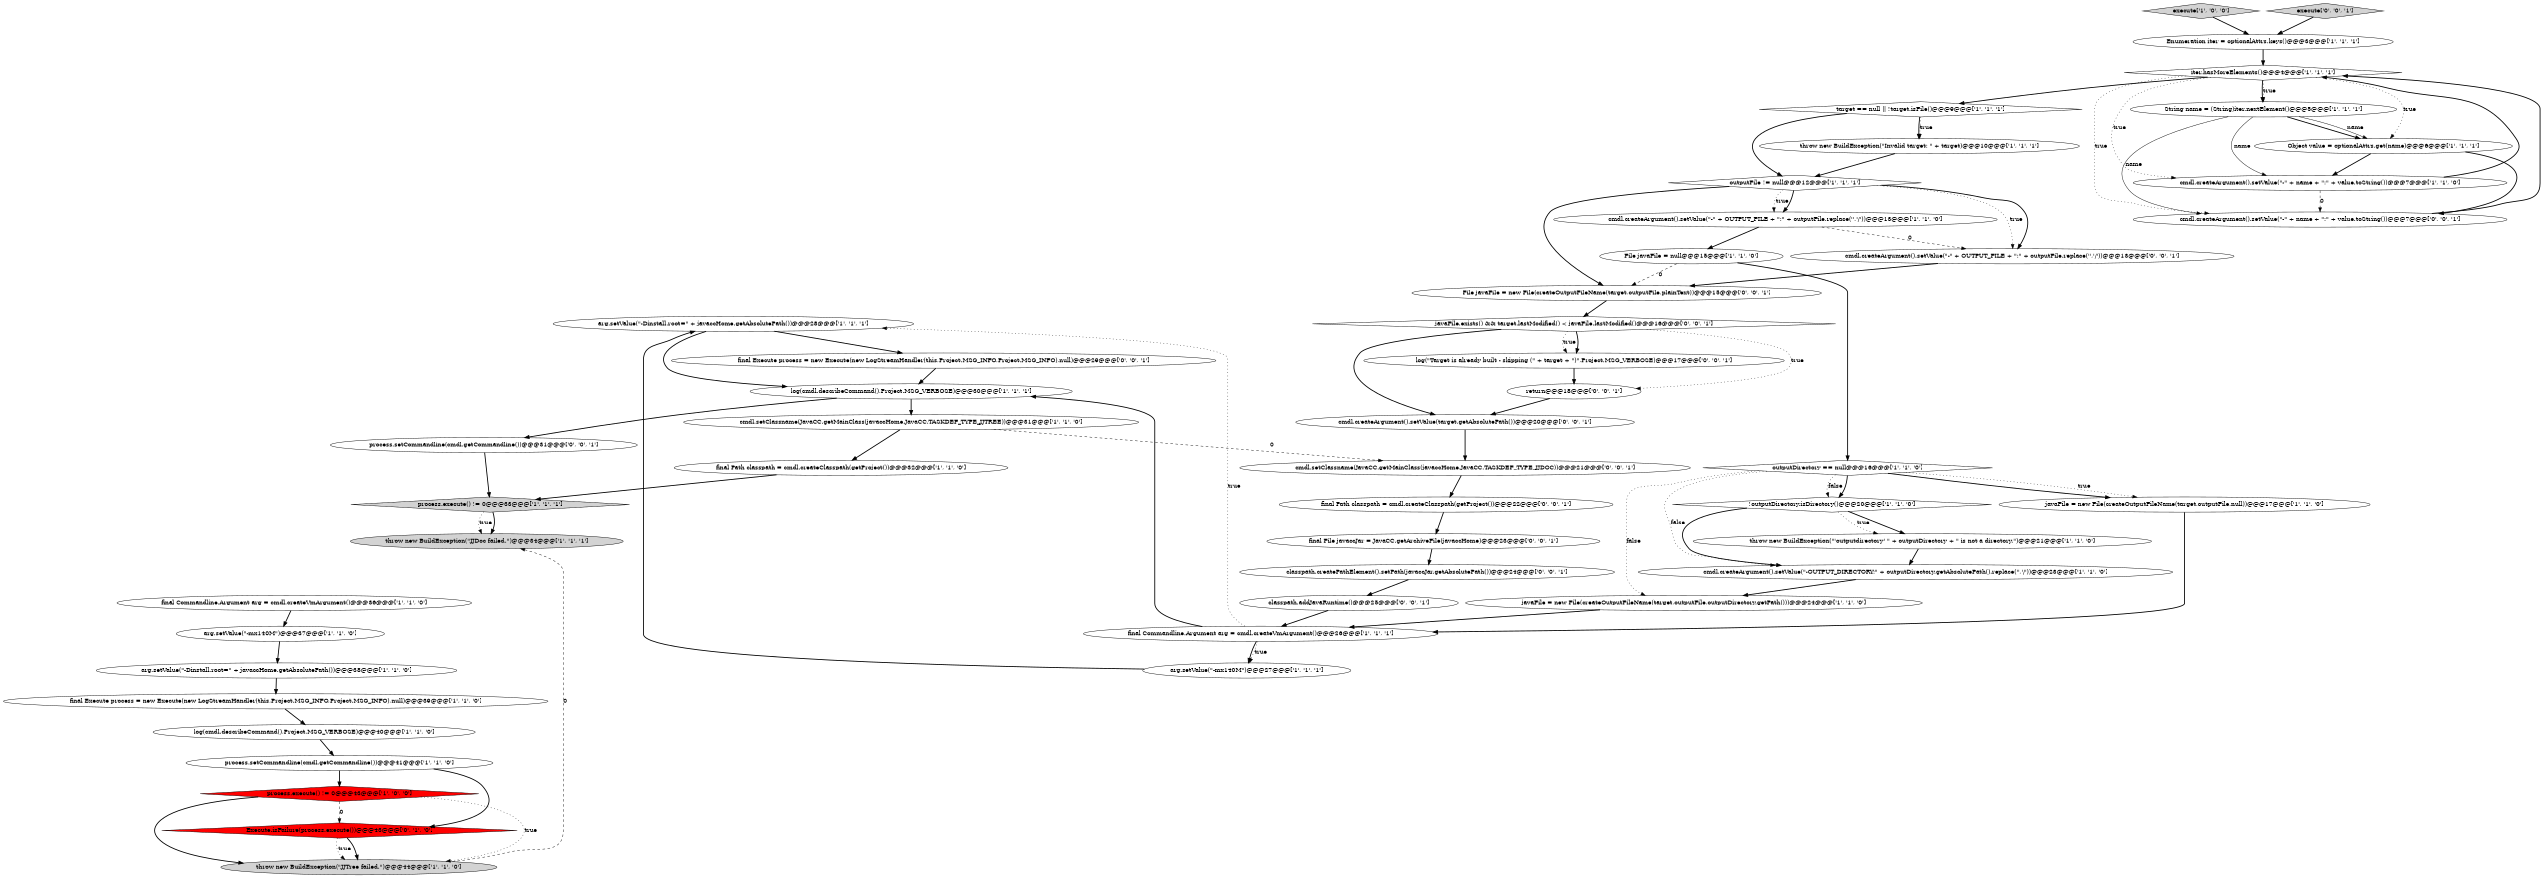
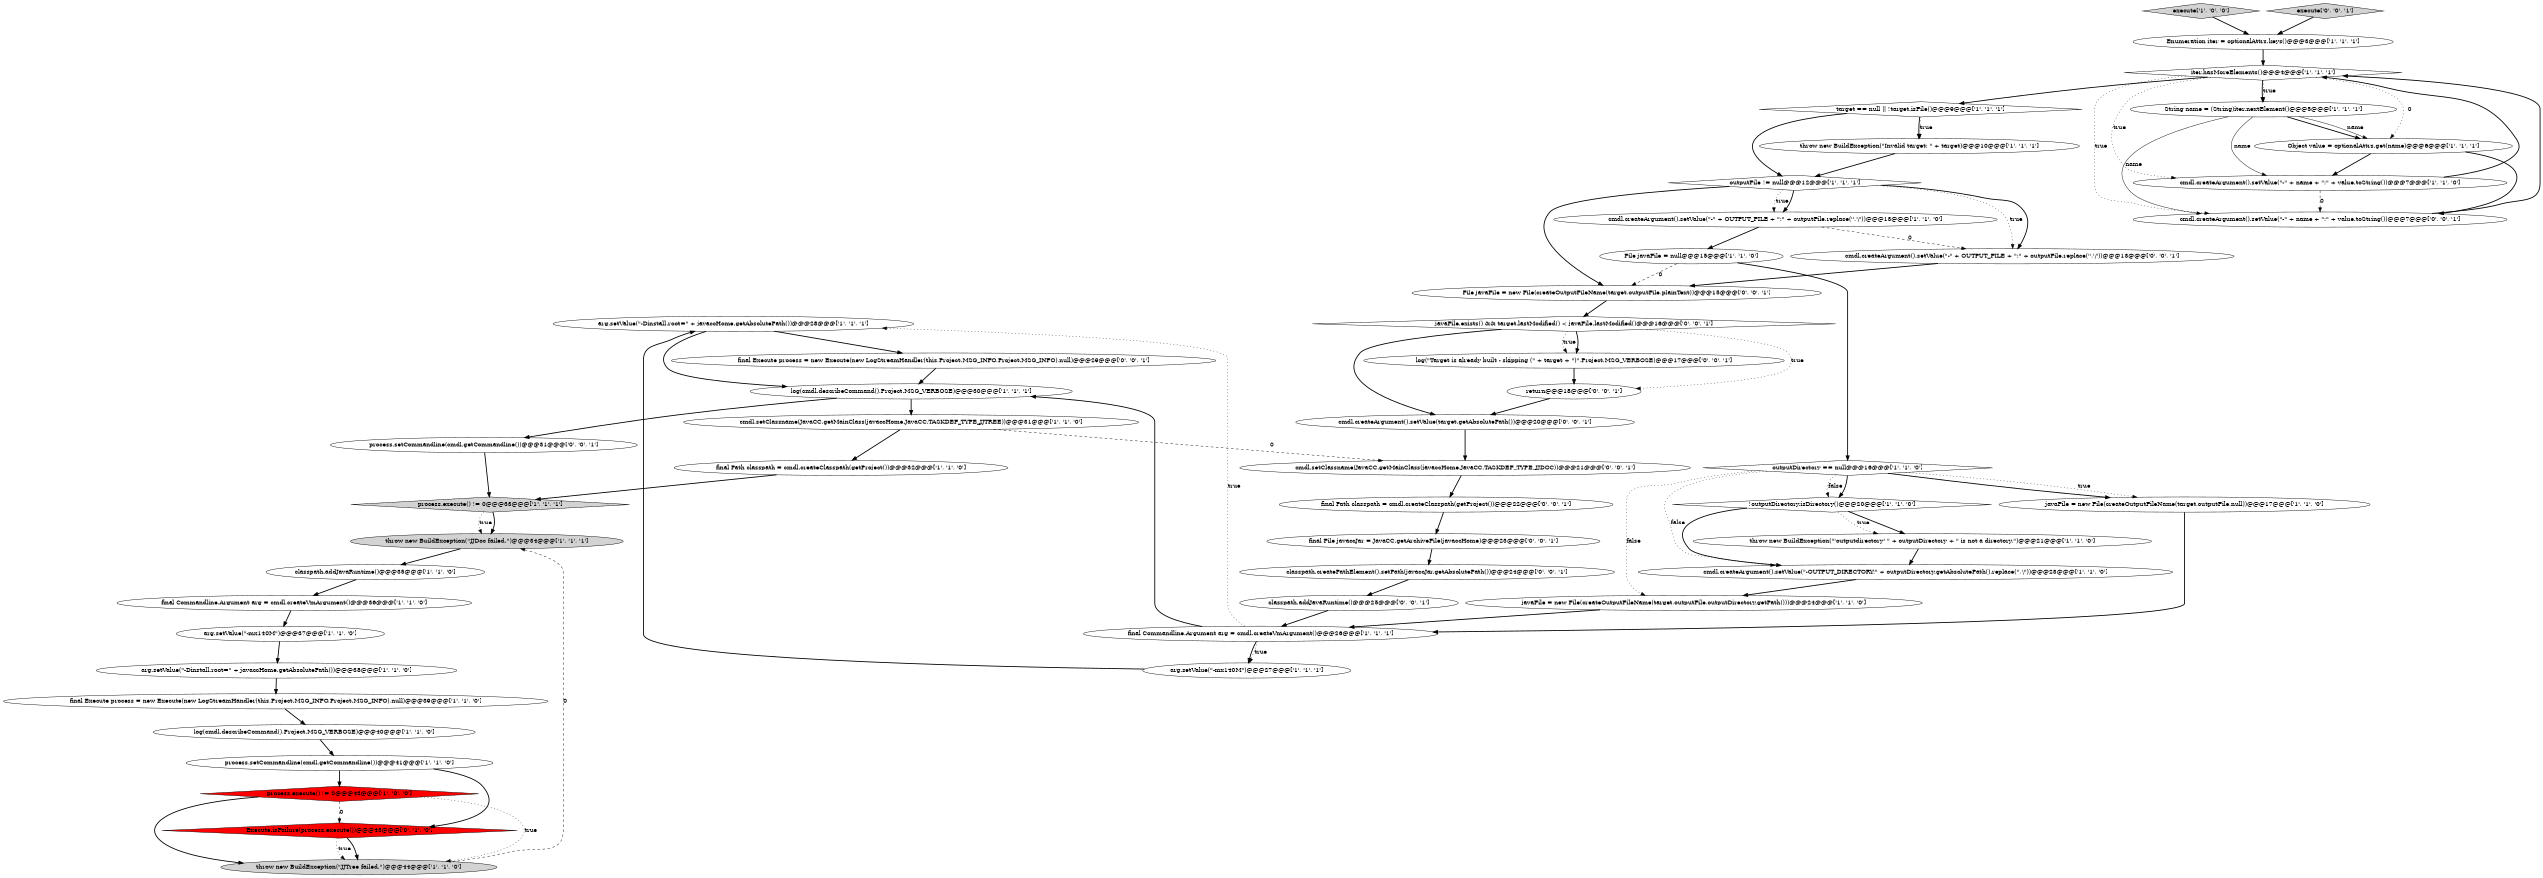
  digraph {
    node [fillcolor=white shape=ellipse style=filled]
    edge [style=bold]
    n1 [label="arg.setValue(\"-Dinstall.root=\" + javaccHome.getAbsolutePath())@@@28@@@['1', '1', '1']"]
    n2 [label="log(cmdl.describeCommand(),Project.MSG_VERBOSE)@@@30@@@['1', '1', '1']"]
    n3 [label="final Execute process = new Execute(new LogStreamHandler(this,Project.MSG_INFO,Project.MSG_INFO),null)@@@29@@@['0', '0', '1']"]
    n4 [label="cmdl.setClassname(JavaCC.getMainClass(javaccHome,JavaCC.TASKDEF_TYPE_JJTREE))@@@31@@@['1', '1', '0']"]
    n5 [label="process.setCommandline(cmdl.getCommandline())@@@31@@@['0', '0', '1']"]
    n6 [label="final Commandline.Argument arg = cmdl.createVmArgument()@@@36@@@['1', '1', '0']"]
    n7 [label="arg.setValue(\"-mx140M\")@@@37@@@['1', '1', '0']"]
    n8 [label="arg.setValue(\"-Dinstall.root=\" + javaccHome.getAbsolutePath())@@@38@@@['1', '1', '0']"]
    n9 [label="cmdl.setClassname(JavaCC.getMainClass(javaccHome,JavaCC.TASKDEF_TYPE_JJDOC))@@@21@@@['0', '0', '1']"]
    n10 [label="final Path classpath = cmdl.createClasspath(getProject())@@@32@@@['1', '1', '0']"]
    n11 [label="final Path classpath = cmdl.createClasspath(getProject())@@@22@@@['0', '0', '1']"]
    n12 [fillcolor=lightgray label="process.execute() != 0@@@33@@@['1', '1', '1']" shape=diamond]
    n13 [label="outputFile != null@@@12@@@['1', '1', '1']" shape=diamond]
    n14 [label="cmdl.createArgument().setValue(\"-\" + OUTPUT_FILE + \":\" + outputFile.replace('\','/'))@@@13@@@['0', '0', '1']"]
    n15 [label="cmdl.createArgument().setValue(\"-\" + OUTPUT_FILE + \":\" + outputFile.replace('\','/'))@@@13@@@['1', '1', '0']"]
    n16 [label="File javaFile = new File(createOutputFileName(target,outputFile,plainText))@@@15@@@['0', '0', '1']"]
    n17 [label="File javaFile = null@@@15@@@['1', '1', '0']"]
    n18 [label="outputDirectory == null@@@16@@@['1', '1', '0']" shape=diamond]
    n19 [label="javaFile.exists() && target.lastModified() < javaFile.lastModified()@@@16@@@['0', '0', '1']" shape=diamond]
    n20 [fillcolor=lightgray label="throw new BuildException(\"JJDoc failed.\")@@@34@@@['1', '1', '1']"]
+   n21 [label="classpath.addJavaRuntime()@@@35@@@['1', '1', '0']"]
    n22 [label="final Commandline.Argument arg = cmdl.createVmArgument()@@@26@@@['1', '1', '1']"]
    n23 [label="arg.setValue(\"-mx140M\")@@@27@@@['1', '1', '1']"]
    n24 [label="return@@@18@@@['0', '0', '1']"]
    n25 [label="cmdl.createArgument().setValue(target.getAbsolutePath())@@@20@@@['0', '0', '1']"]
    n26 [label="javaFile = new File(createOutputFileName(target,outputFile,outputDirectory.getPath()))@@@24@@@['1', '1', '0']"]
    n27 [label="log(cmdl.describeCommand(),Project.MSG_VERBOSE)@@@40@@@['1', '1', '0']"]
    n28 [label="process.setCommandline(cmdl.getCommandline())@@@41@@@['1', '1', '0']"]
    n29 [fillcolor=red label="process.execute() != 0@@@43@@@['1', '0', '0']" shape=diamond]
    n30 [fillcolor=red label="Execute.isFailure(process.execute())@@@43@@@['0', '1', '0']" shape=diamond]
    n31 [label="!outputDirectory.isDirectory()@@@20@@@['1', '1', '0']" shape=diamond]
    n32 [label="cmdl.createArgument().setValue(\"-OUTPUT_DIRECTORY:\" + outputDirectory.getAbsolutePath().replace('\','/'))@@@23@@@['1', '1', '0']"]
    n33 [label="throw new BuildException(\"'outputdirectory' \" + outputDirectory + \" is not a directory.\")@@@21@@@['1', '1', '0']"]
    n34 [fillcolor=lightgray label="throw new BuildException(\"JJTree failed.\")@@@44@@@['1', '1', '0']"]
    n35 [label="classpath.addJavaRuntime()@@@25@@@['0', '0', '1']"]
    n36 [label="javaFile = new File(createOutputFileName(target,outputFile,null))@@@17@@@['1', '1', '0']"]
    n37 [label="final File javaccJar = JavaCC.getArchiveFile(javaccHome)@@@23@@@['0', '0', '1']"]
    n38 [label="log(\"Target is already built - skipping (\" + target + \")\",Project.MSG_VERBOSE)@@@17@@@['0', '0', '1']"]
    n39 [fillcolor=lightgray label="execute['1', '0', '0']" shape=diamond]
    n40 [label="Enumeration iter = optionalAttrs.keys()@@@3@@@['1', '1', '1']"]
    n41 [label="iter.hasMoreElements()@@@4@@@['1', '1', '1']" shape=diamond]
    n42 [label="target == null || !target.isFile()@@@9@@@['1', '1', '1']" shape=diamond]
    n43 [label="throw new BuildException(\"Invalid target: \" + target)@@@10@@@['1', '1', '1']"]
    n44 [fillcolor=lightgray label="execute['0', '0', '1']" shape=diamond]
    n45 [label="classpath.createPathElement().setPath(javaccJar.getAbsolutePath())@@@24@@@['0', '0', '1']"]
    n46 [label="cmdl.createArgument().setValue(\"-\" + name + \":\" + value.toString())@@@7@@@['0', '0', '1']"]
    n47 [label="String name = (String)iter.nextElement()@@@5@@@['1', '1', '1']"]
    n48 [label="cmdl.createArgument().setValue(\"-\" + name + \":\" + value.toString())@@@7@@@['1', '1', '0']"]
    n49 [label="Object value = optionalAttrs.get(name)@@@6@@@['1', '1', '1']"]
    n50 [label="final Execute process = new Execute(new LogStreamHandler(this,Project.MSG_INFO,Project.MSG_INFO),null)@@@39@@@['1', '1', '0']"]
    n1 -> n2
    n1 -> n3
    n2 -> n4
    n2 -> n5
    n3 -> n2
    n4 -> n9 [label=0 style=dashed]
    n4 -> n10
    n5 -> n12
    n6 -> n7
    n7 -> n8
    n8 -> n50
    n9 -> n11
    n10 -> n12
    n11 -> n37
    n12 -> n20
    n12 -> n20 [label=true style=dotted]
    n13 -> n14 [label=true style=dotted]
    n13 -> n14
    n13 -> n15 [label=true style=dotted]
    n13 -> n15
    n13 -> n16
    n14 -> n16
    n15 -> n14 [label=0 style=dashed]
    n15 -> n17
    n16 -> n19
    n17 -> n16 [label=0 style=dashed]
    n17 -> n18
    n18 -> n26 [label=false style=dotted]
    n18 -> n31
    n18 -> n31 [label=false style=dotted]
    n18 -> n32 [label=false style=dotted]
    n18 -> n36 [label=true style=dotted]
    n18 -> n36
    n19 -> n24 [label=true style=dotted]
    n19 -> n25
    n19 -> n38
    n19 -> n38 [label=true style=dotted]
+   n20 -> n21
+   n21 -> n6
    n22 -> n1 [label=true style=dotted]
    n22 -> n2
    n22 -> n23 [label=true style=dotted]
    n22 -> n23
    n23 -> n1
    n24 -> n25
    n25 -> n9
    n26 -> n22
    n27 -> n28
    n28 -> n29
    n28 -> n30
    n29 -> n30 [label=0 style=dashed]
    n29 -> n34 [label=true style=dotted]
    n29 -> n34
    n30 -> n34
    n30 -> n34 [label=true style=dotted]
    n31 -> n32
    n31 -> n33
    n31 -> n33 [label=true style=dotted]
    n32 -> n26
    n33 -> n32
    n34 -> n20 [label=0 style=dashed]
    n35 -> n22
    n36 -> n22
    n37 -> n45
    n38 -> n24
    n39 -> n40
    n40 -> n41
    n41 -> n42
    n41 -> n46 [label=true style=dotted]
    n41 -> n47
    n41 -> n47 [label=true style=dotted]
    n41 -> n48 [label=true style=dotted]
-   n41 -> n49 [label=true style=dotted]
+   n41 -> n49 [label=0 style=dotted]
    n42 -> n13
    n42 -> n43
    n42 -> n43 [label=true style=dotted]
    n43 -> n13
    n44 -> n40
    n45 -> n35
    n46 -> n41
    n47 -> n46 [label=name style=solid]
    n47 -> n48 [label=name style=solid]
    n47 -> n49
    n47 -> n49 [label=name style=solid]
    n48 -> n41
    n48 -> n46 [label=0 style=dashed]
    n49 -> n46
    n49 -> n48
    n50 -> n27
  }
